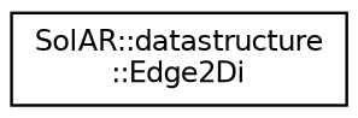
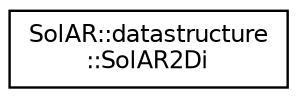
  digraph {
    rankdir=LR
-   n1 [color=black fillcolor=white fontname=Helvetica fontsize=10 height=0.2 label="SolAR::datastructure\l::Edge2Di" shape=record style=filled width=0.4]
+   n1 [color=black fillcolor=white fontname=Helvetica fontsize=10 height=0.2 label="SolAR::datastructure\l::SolAR2Di" shape=record style=filled width=0.4]
  }
